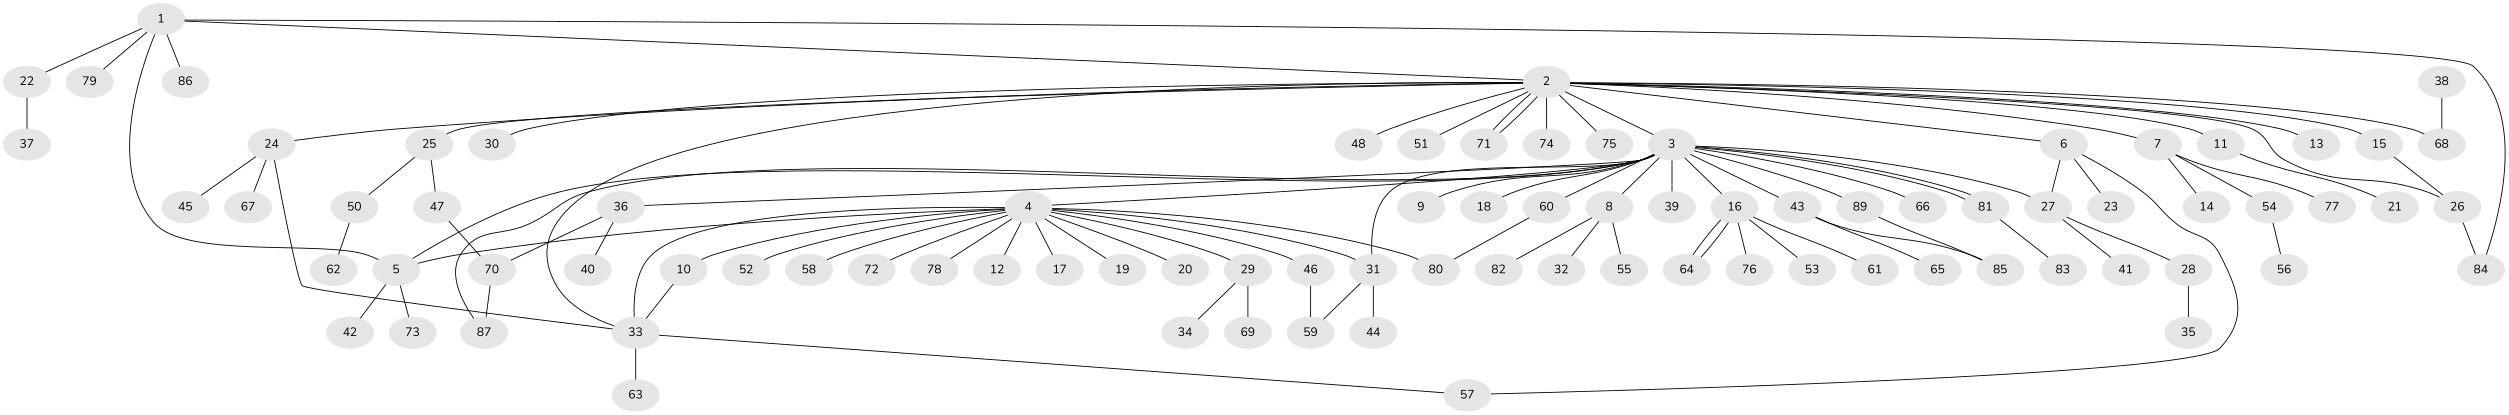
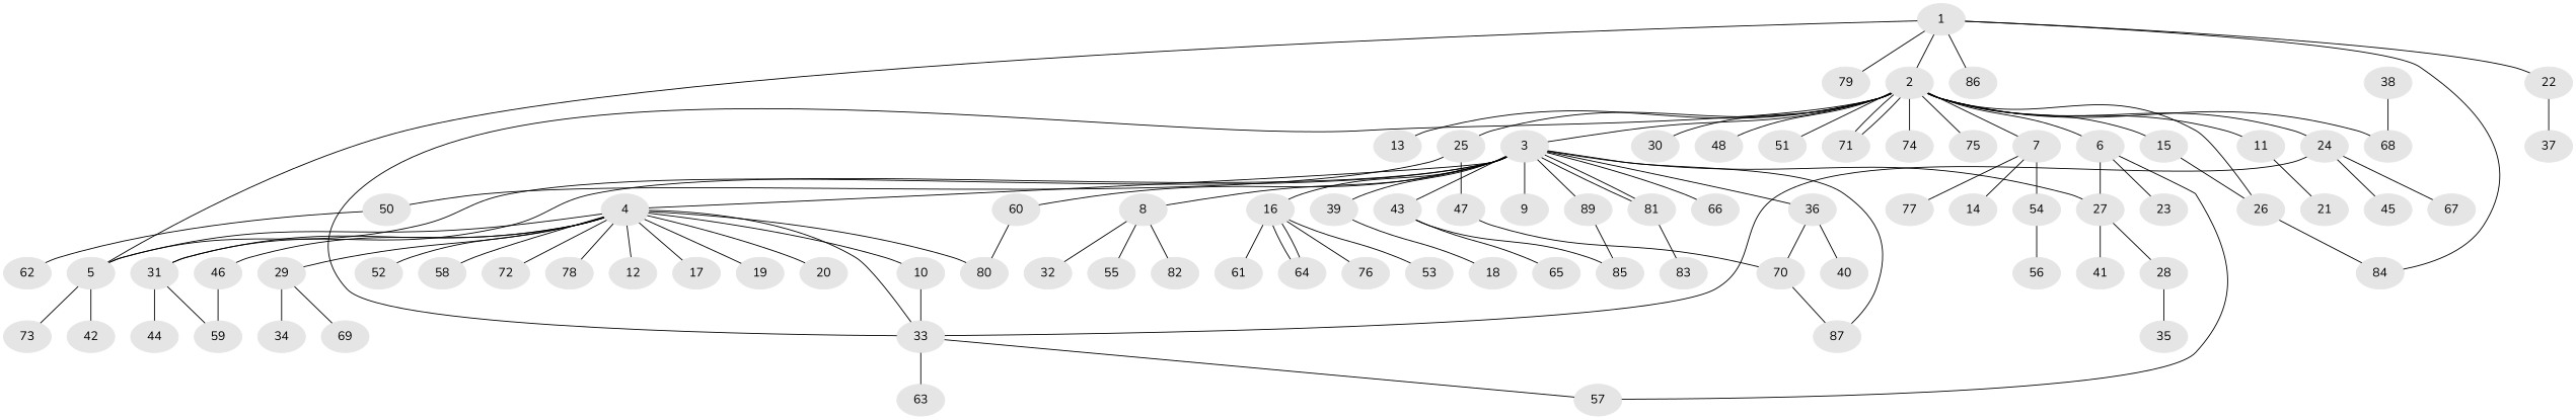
  graph {
    fontname=Nunito
    node [color=gray90 fontname=Nunito style=filled]
    edge [fontname=Nunito]
    1
    2
    5
    22
    79
    84
    86
    3
    6
    7
    11
    13
    15
    24
    25
    26
    30
    33
    48
    51
    68
    71
    74
    75
    42
    73
    37
    4
    8
    9
    16
    18
    27
    31
    36
    39
    43
    n38 [label=89]
    60
    66
    81
    87
    23
    57
    14
    54
    77
    21
    45
    67
    47
    50
    63
    10
    12
    17
    19
    20
    29
    46
    52
    58
    72
    78
    80
    32
    55
    82
    53
    61
    64
    76
    28
    41
    44
    59
    40
    70
    65
    85
    83
    34
    69
    56
    62
    35
    38
    1 -- 2
    1 -- 5
    1 -- 22
    1 -- 79
    1 -- 84
    1 -- 86
    2 -- 3
    2 -- 6
    2 -- 7
    2 -- 11
    2 -- 13
    2 -- 15
    2 -- 24
    2 -- 25
    2 -- 26
    2 -- 30
    2 -- 33
    2 -- 48
    2 -- 51
    2 -- 68
    2 -- 71
    2 -- 71
    2 -- 74
    2 -- 75
    5 -- 42
    5 -- 73
    22 -- 37
    3 -- 5
    3 -- 4
    3 -- 8
    3 -- 9
    3 -- 16
-   3 -- 18
+   39 -- 18
    3 -- 27
    3 -- 31
    3 -- 36
    3 -- 39
    3 -- 43
    3 -- n38
    3 -- 60
    3 -- 66
    3 -- 81
    3 -- 81
    3 -- 87
    6 -- 27
    6 -- 23
    6 -- 57
    7 -- 14
    7 -- 54
    7 -- 77
    11 -- 21
    15 -- 26
    24 -- 33
    24 -- 45
    24 -- 67
    25 -- 47
    25 -- 50
    26 -- 84
    33 -- 57
    33 -- 63
    4 -- 5
    4 -- 33
    4 -- 31
    4 -- 10
    4 -- 12
    4 -- 17
    4 -- 19
    4 -- 20
    4 -- 29
    4 -- 46
    4 -- 52
    4 -- 58
    4 -- 72
    4 -- 78
    4 -- 80
    8 -- 32
    8 -- 55
    8 -- 82
    16 -- 53
    16 -- 61
    16 -- 64
    16 -- 64
    16 -- 76
    27 -- 28
    27 -- 41
    31 -- 44
    31 -- 59
    36 -- 40
    36 -- 70
    43 -- 65
    43 -- 85
    n38 -- 85
    60 -- 80
    81 -- 83
    54 -- 56
    47 -- 70
    50 -- 62
    10 -- 33
    29 -- 34
    29 -- 69
    46 -- 59
    28 -- 35
    70 -- 87
    38 -- 68
  }
